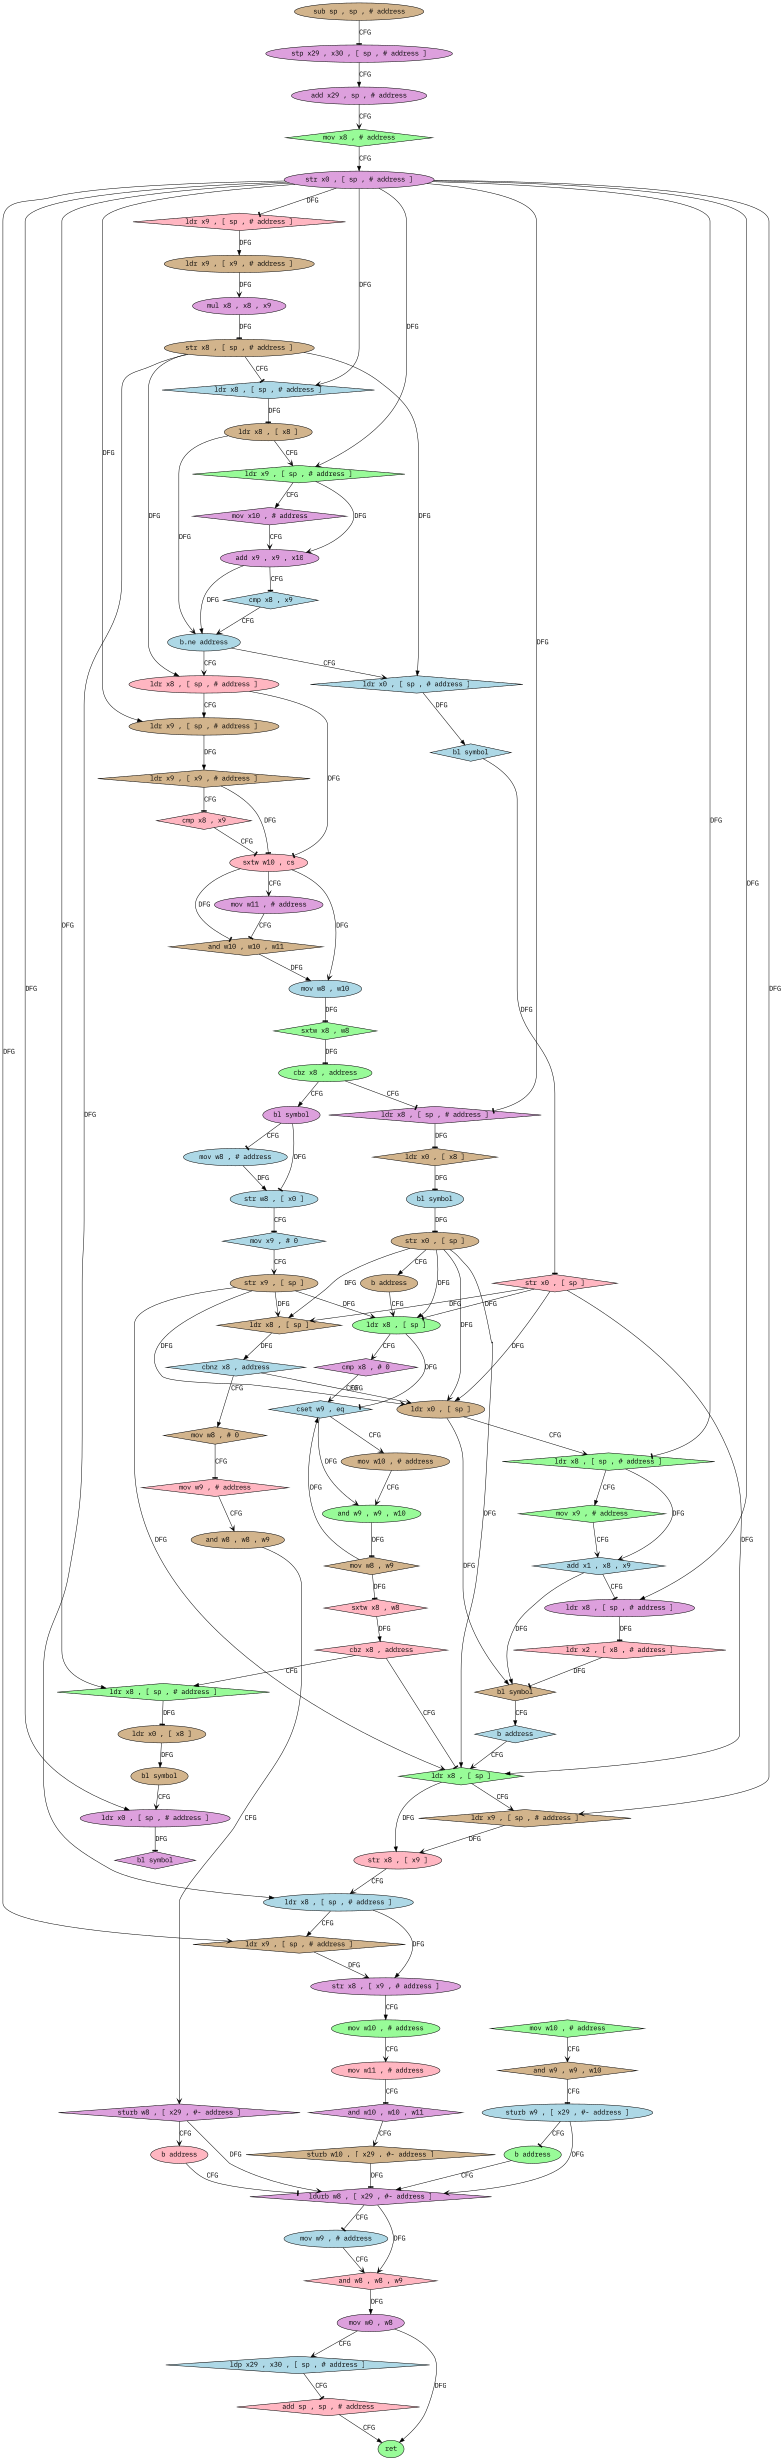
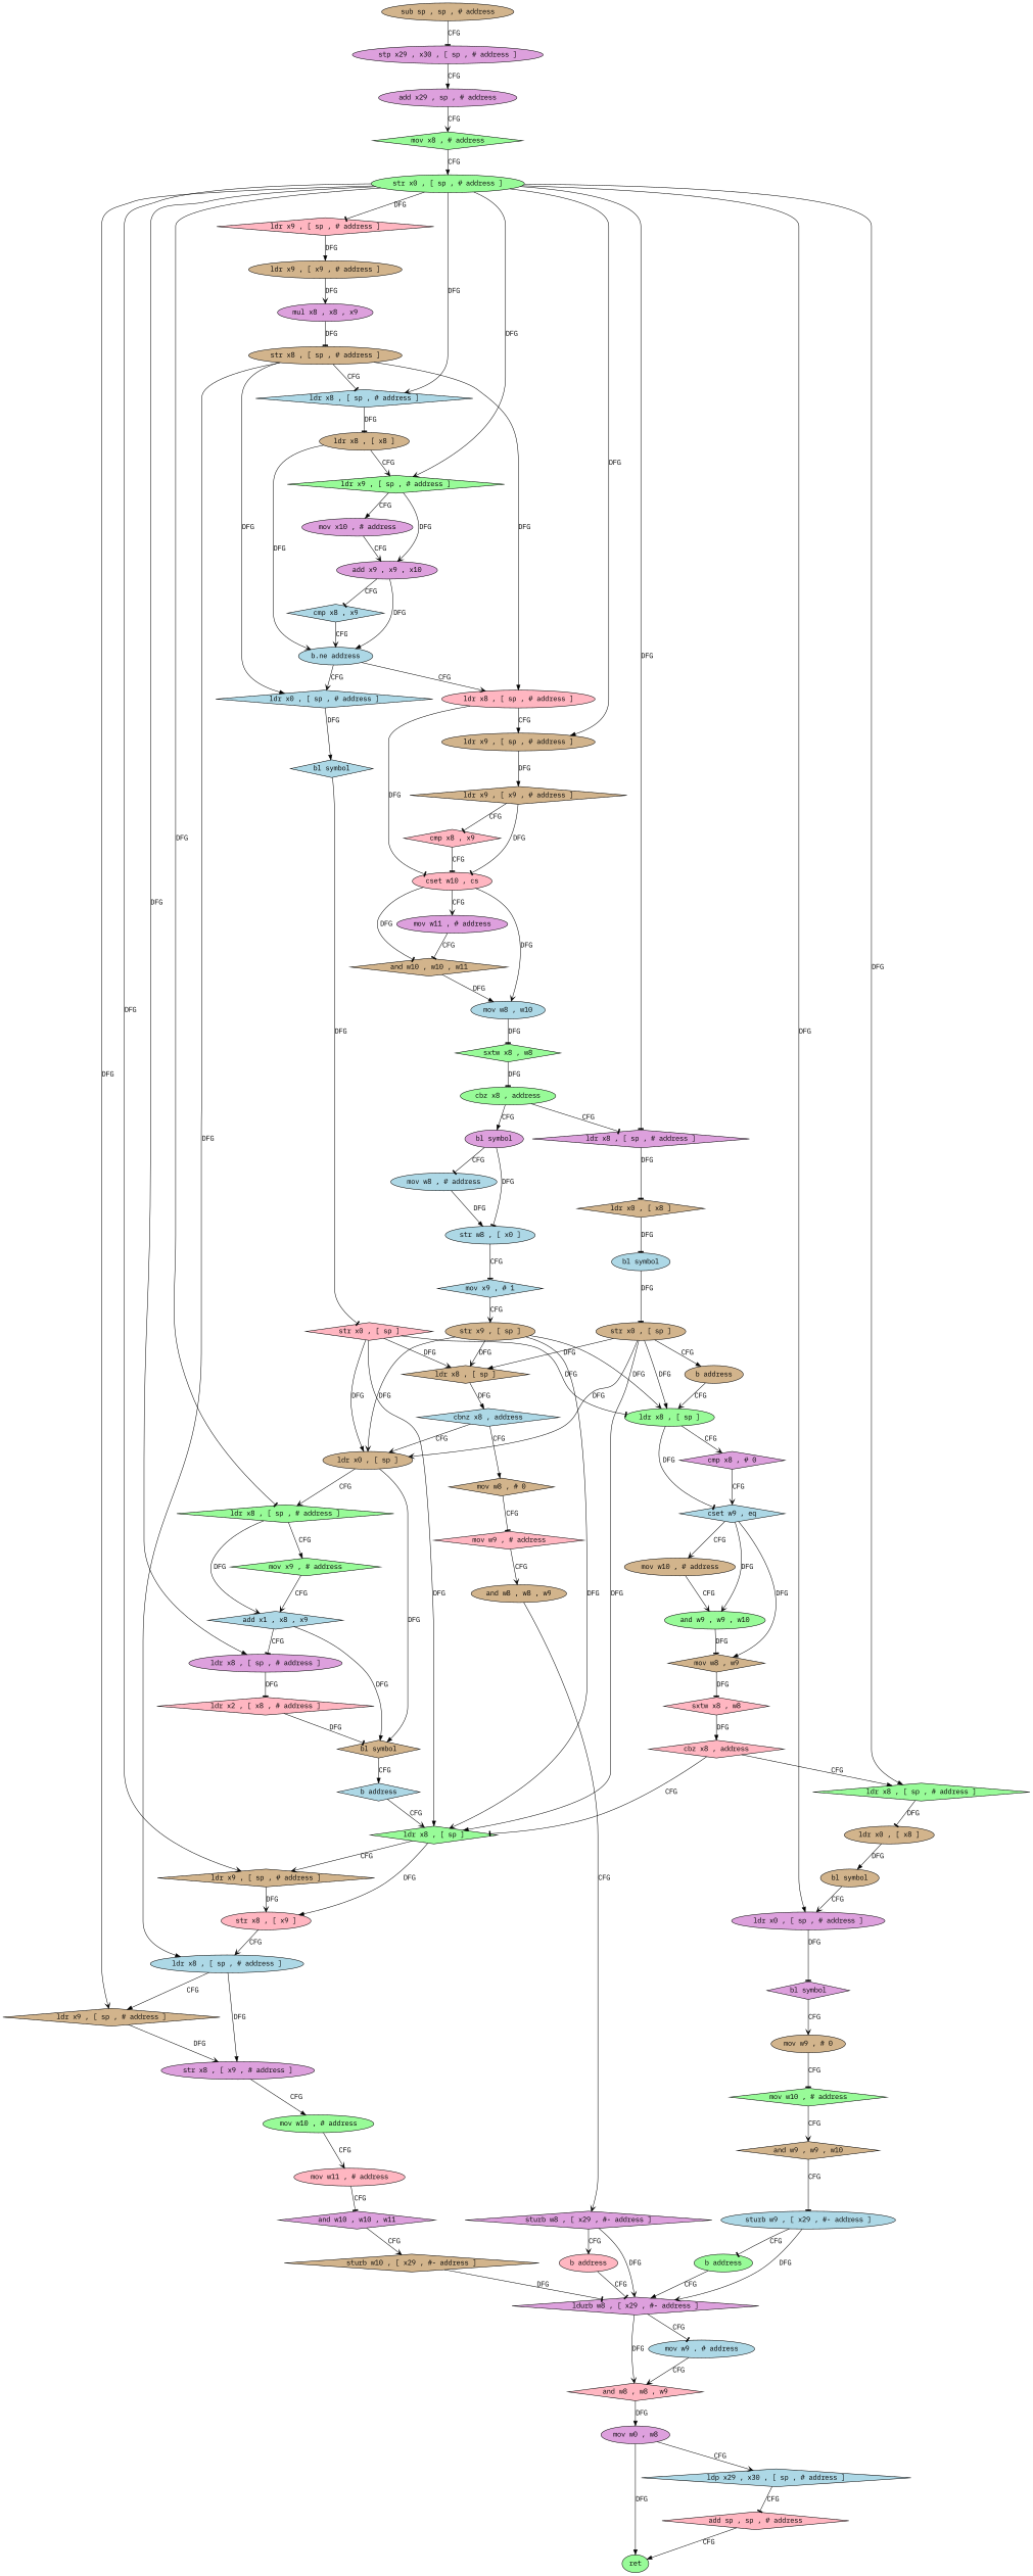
  digraph {
    fontname="IBM Plex Mono"
    node [fillcolor=tan fontname="IBM Plex Mono" shape=diamond style=filled]
    edge [arrowhead=vee fontname="IBM Plex Mono"]
    n1 [label="sub sp , sp , # address" shape=ellipse]
    n2 [fillcolor=plum label="stp x29 , x30 , [ sp , # address ]" shape=ellipse]
    n3 [fillcolor=plum label="add x29 , sp , # address" shape=ellipse]
    n4 [fillcolor=palegreen label="mov x8 , # address"]
-   n5 [fillcolor=plum label="str x0 , [ sp , # address ]" shape=ellipse]
+   n5 [fillcolor=palegreen label="str x0 , [ sp , # address ]" shape=ellipse]
    n6 [fillcolor=lightpink label="ldr x9 , [ sp , # address ]"]
    n7 [fillcolor=lightblue label="ldr x8 , [ sp , # address ]"]
    n8 [fillcolor=palegreen label="ldr x9 , [ sp , # address ]"]
    n9 [label="ldr x9 , [ sp , # address ]" shape=ellipse]
    n10 [fillcolor=plum label="ldr x8 , [ sp , # address ]"]
    n11 [fillcolor=palegreen label="ldr x8 , [ sp , # address ]"]
    n12 [fillcolor=plum label="ldr x8 , [ sp , # address ]" shape=ellipse]
    n13 [label="ldr x9 , [ sp , # address ]"]
    n14 [label="ldr x9 , [ sp , # address ]"]
    n15 [fillcolor=palegreen label="ldr x8 , [ sp , # address ]"]
    n16 [fillcolor=plum label="ldr x0 , [ sp , # address ]" shape=ellipse]
    n17 [label="ldr x9 , [ x9 , # address ]" shape=ellipse]
    n18 [label="ldr x8 , [ x8 ]" shape=ellipse]
-   n19 [fillcolor=plum label="mov x10 , # address"]
+   n19 [fillcolor=plum label="mov x10 , # address" shape=ellipse]
    n20 [fillcolor=plum label="add x9 , x9 , x10" shape=ellipse]
    n21 [label="ldr x9 , [ x9 , # address ]"]
    n22 [label="ldr x0 , [ x8 ]"]
    n23 [fillcolor=palegreen label="mov x9 , # address"]
    n24 [fillcolor=lightblue label="add x1 , x8 , x9"]
    n25 [fillcolor=lightpink label="ldr x2 , [ x8 , # address ]"]
    n26 [fillcolor=lightpink label="str x8 , [ x9 ]" shape=ellipse]
    n27 [fillcolor=plum label="str x8 , [ x9 , # address ]" shape=ellipse]
    n28 [label="ldr x0 , [ x8 ]" shape=ellipse]
    n29 [fillcolor=plum label="bl symbol"]
    n30 [fillcolor=plum label="mul x8 , x8 , x9" shape=ellipse]
    n31 [label="str x8 , [ sp , # address ]" shape=ellipse]
    n32 [fillcolor=lightpink label="ldr x8 , [ sp , # address ]" shape=ellipse]
    n33 [fillcolor=lightblue label="ldr x0 , [ sp , # address ]"]
    n34 [fillcolor=lightblue label="ldr x8 , [ sp , # address ]" shape=ellipse]
-   n35 [fillcolor=lightpink label="sxtw w10 , cs" shape=ellipse]
+   n35 [fillcolor=lightpink label="cset w10 , cs" shape=ellipse]
    n36 [fillcolor=lightblue label="bl symbol"]
    n37 [fillcolor=lightblue label="b.ne address" shape=ellipse]
    n38 [fillcolor=lightblue label="cmp x8 , x9"]
    n39 [fillcolor=plum label="mov w11 , # address" shape=ellipse]
    n40 [label="and w10 , w10 , w11"]
    n41 [fillcolor=lightblue label="mov w8 , w10" shape=ellipse]
    n42 [fillcolor=lightpink label="str x0 , [ sp ]"]
    n43 [fillcolor=lightpink label="cmp x8 , x9"]
    n44 [fillcolor=palegreen label="sxtw x8 , w8"]
    n45 [fillcolor=palegreen label="cbz x8 , address" shape=ellipse]
    n46 [fillcolor=plum label="bl symbol" shape=ellipse]
    n47 [fillcolor=lightblue label="mov w8 , # address" shape=ellipse]
    n48 [fillcolor=lightblue label="str w8 , [ x0 ]" shape=ellipse]
-   n49 [fillcolor=lightblue label="mov x9 , # 0"]
+   n49 [fillcolor=lightblue label="mov x9 , # 1"]
    n50 [fillcolor=lightblue label="bl symbol" shape=ellipse]
    n51 [label="ldr x8 , [ sp ]"]
    n52 [label="ldr x0 , [ sp ]" shape=ellipse]
    n53 [fillcolor=palegreen label="ldr x8 , [ sp ]" shape=ellipse]
    n54 [fillcolor=palegreen label="ldr x8 , [ sp ]"]
    n55 [fillcolor=lightblue label="cbnz x8 , address"]
    n56 [label="bl symbol"]
    n57 [fillcolor=plum label="cmp x8 , # 0"]
    n58 [fillcolor=lightblue label="cset w9 , eq"]
    n59 [label="mov w8 , # 0"]
    n60 [fillcolor=lightpink label="mov w9 , # address"]
    n61 [fillcolor=lightblue label="b address"]
    n62 [label="and w8 , w8 , w9" shape=ellipse]
    n63 [label="str x9 , [ sp ]" shape=ellipse]
    n64 [label="mov w10 , # address" shape=ellipse]
    n65 [fillcolor=palegreen label="and w9 , w9 , w10" shape=ellipse]
    n66 [label="mov w8 , w9"]
    n67 [label="str x0 , [ sp ]" shape=ellipse]
    n68 [label="b address" shape=ellipse]
    n69 [fillcolor=plum label="sturb w8 , [ x29 , #- address ]"]
    n70 [fillcolor=lightpink label="b address" shape=ellipse]
    n71 [fillcolor=plum label="ldurb w8 , [ x29 , #- address ]"]
    n72 [fillcolor=lightblue label="mov w9 , # address" shape=ellipse]
    n73 [fillcolor=lightpink label="and w8 , w8 , w9"]
    n74 [fillcolor=plum label="mov w0 , w8" shape=ellipse]
    n75 [fillcolor=palegreen label="mov w10 , # address" shape=ellipse]
    n76 [fillcolor=lightpink label="mov w11 , # address" shape=ellipse]
    n77 [fillcolor=plum label="and w10 , w10 , w11"]
    n78 [label="sturb w10 , [ x29 , #- address ]"]
    n79 [label="bl symbol" shape=ellipse]
+   n80 [label="mov w9 , # 0" shape=ellipse]
    n81 [fillcolor=palegreen label="mov w10 , # address"]
    n82 [label="and w9 , w9 , w10"]
    n83 [fillcolor=lightblue label="sturb w9 , [ x29 , #- address ]" shape=ellipse]
    n84 [fillcolor=palegreen label="b address" shape=ellipse]
    n85 [fillcolor=lightpink label="sxtw x8 , w8"]
    n86 [fillcolor=lightpink label="cbz x8 , address"]
    n87 [fillcolor=lightblue label="ldp x29 , x30 , [ sp , # address ]"]
    n88 [fillcolor=palegreen label=ret shape=ellipse]
    n89 [fillcolor=lightpink label="add sp , sp , # address"]
    n1 -> n2 [arrowhead=tee label=CFG]
    n2 -> n3 [arrowhead=normal label=CFG]
    n3 -> n4 [label=CFG]
    n4 -> n5 [arrowhead=normal label=CFG]
    n5 -> n6 [arrowhead=tee label=DFG]
    n5 -> n7 [label=DFG]
    n5 -> n8 [label=DFG]
    n5 -> n9 [arrowhead=normal label=DFG]
    n5 -> n10 [arrowhead=tee label=DFG]
    n5 -> n11 [arrowhead=tee label=DFG]
    n5 -> n12 [arrowhead=normal label=DFG]
    n5 -> n13 [label=DFG]
    n5 -> n14 [label=DFG]
    n5 -> n15 [arrowhead=normal label=DFG]
    n5 -> n16 [arrowhead=normal label=DFG]
    n6 -> n17 [arrowhead=normal label=DFG]
    n7 -> n18 [arrowhead=tee label=DFG]
    n8 -> n19 [arrowhead=normal label=CFG]
    n8 -> n20 [label=DFG]
    n9 -> n21 [arrowhead=normal label=DFG]
    n10 -> n22 [arrowhead=tee label=DFG]
    n11 -> n23 [arrowhead=normal label=CFG]
    n11 -> n24 [label=DFG]
    n12 -> n25 [arrowhead=tee label=DFG]
    n13 -> n26 [label=DFG]
    n14 -> n27 [label=DFG]
    n15 -> n28 [arrowhead=tee label=DFG]
    n16 -> n29 [arrowhead=tee label=DFG]
    n17 -> n30 [label=DFG]
    n18 -> n8 [label=CFG]
    n18 -> n37 [label=DFG]
    n19 -> n20 [label=CFG]
    n20 -> n37 [arrowhead=normal label=DFG]
    n20 -> n38 [arrowhead=tee label=CFG]
    n21 -> n35 [arrowhead=tee label=DFG]
    n21 -> n43 [arrowhead=tee label=CFG]
    n22 -> n50 [arrowhead=tee label=DFG]
    n23 -> n24 [label=CFG]
    n24 -> n12 [arrowhead=tee label=CFG]
    n24 -> n56 [arrowhead=normal label=DFG]
    n25 -> n56 [arrowhead=tee label=DFG]
    n26 -> n34 [label=CFG]
    n27 -> n75 [arrowhead=normal label=CFG]
    n28 -> n79 [arrowhead=normal label=DFG]
+   n29 -> n80 [label=CFG]
    n30 -> n31 [arrowhead=tee label=DFG]
    n31 -> n7 [arrowhead=tee label=CFG]
    n31 -> n32 [arrowhead=normal label=DFG]
    n31 -> n33 [arrowhead=normal label=DFG]
    n31 -> n34 [arrowhead=normal label=DFG]
    n32 -> n9 [arrowhead=normal label=CFG]
    n32 -> n35 [arrowhead=tee label=DFG]
    n33 -> n36 [arrowhead=normal label=DFG]
    n34 -> n14 [arrowhead=normal label=CFG]
    n34 -> n27 [arrowhead=normal label=DFG]
    n35 -> n39 [label=CFG]
    n35 -> n40 [arrowhead=tee label=DFG]
    n35 -> n41 [label=DFG]
    n36 -> n42 [arrowhead=tee label=DFG]
    n37 -> n32 [label=CFG]
    n37 -> n33 [label=CFG]
    n38 -> n37 [label=CFG]
    n39 -> n40 [arrowhead=tee label=CFG]
    n40 -> n41 [arrowhead=normal label=DFG]
    n41 -> n44 [arrowhead=tee label=DFG]
    n42 -> n51 [label=DFG]
    n42 -> n52 [arrowhead=normal label=DFG]
    n42 -> n53 [arrowhead=tee label=DFG]
    n42 -> n54 [arrowhead=normal label=DFG]
    n43 -> n35 [arrowhead=tee label=CFG]
    n44 -> n45 [arrowhead=tee label=DFG]
    n45 -> n10 [arrowhead=tee label=CFG]
    n45 -> n46 [arrowhead=normal label=CFG]
    n46 -> n47 [arrowhead=tee label=CFG]
    n46 -> n48 [arrowhead=tee label=DFG]
    n47 -> n48 [arrowhead=normal label=DFG]
    n48 -> n49 [arrowhead=tee label=CFG]
    n49 -> n63 [label=CFG]
    n50 -> n67 [arrowhead=tee label=DFG]
    n51 -> n55 [arrowhead=normal label=DFG]
    n52 -> n11 [label=CFG]
    n52 -> n56 [arrowhead=normal label=DFG]
    n53 -> n57 [label=CFG]
    n53 -> n58 [arrowhead=tee label=DFG]
    n54 -> n13 [label=CFG]
    n54 -> n26 [arrowhead=normal label=DFG]
    n55 -> n52 [label=CFG]
    n55 -> n59 [arrowhead=normal label=CFG]
    n56 -> n61 [arrowhead=normal label=CFG]
    n57 -> n58 [label=CFG]
    n58 -> n64 [label=CFG]
    n58 -> n65 [label=DFG]
-   n66 -> n58 [arrowhead=normal label=DFG]
+   n58 -> n66 [arrowhead=normal label=DFG]
    n59 -> n60 [arrowhead=tee label=CFG]
    n60 -> n62 [label=CFG]
    n61 -> n54 [label=CFG]
    n62 -> n69 [label=CFG]
    n63 -> n51 [label=DFG]
    n63 -> n52 [label=DFG]
    n63 -> n53 [label=DFG]
    n63 -> n54 [label=DFG]
    n64 -> n65 [label=CFG]
    n65 -> n66 [arrowhead=tee label=DFG]
    n66 -> n85 [arrowhead=tee label=DFG]
    n67 -> n51 [arrowhead=normal label=DFG]
    n67 -> n52 [label=DFG]
    n67 -> n53 [arrowhead=normal label=DFG]
    n67 -> n54 [arrowhead=normal label=DFG]
    n67 -> n68 [arrowhead=normal label=CFG]
    n68 -> n53 [label=CFG]
    n69 -> n70 [label=CFG]
    n69 -> n71 [label=DFG]
    n70 -> n71 [arrowhead=tee label=CFG]
    n71 -> n72 [arrowhead=tee label=CFG]
    n71 -> n73 [label=DFG]
    n72 -> n73 [label=CFG]
    n73 -> n74 [arrowhead=normal label=DFG]
    n74 -> n87 [label=CFG]
    n74 -> n88 [arrowhead=normal label=DFG]
    n75 -> n76 [label=CFG]
    n76 -> n77 [arrowhead=tee label=CFG]
    n77 -> n78 [label=CFG]
    n78 -> n71 [arrowhead=tee label=DFG]
    n79 -> n16 [label=CFG]
+   n80 -> n81 [arrowhead=tee label=CFG]
    n81 -> n82 [label=CFG]
    n82 -> n83 [arrowhead=tee label=CFG]
    n83 -> n71 [label=DFG]
    n83 -> n84 [arrowhead=tee label=CFG]
    n84 -> n71 [arrowhead=normal label=CFG]
    n85 -> n86 [arrowhead=normal label=DFG]
    n86 -> n15 [arrowhead=normal label=CFG]
    n86 -> n54 [arrowhead=tee label=CFG]
    n87 -> n89 [arrowhead=tee label=CFG]
    n89 -> n88 [arrowhead=normal label=CFG]
  }
